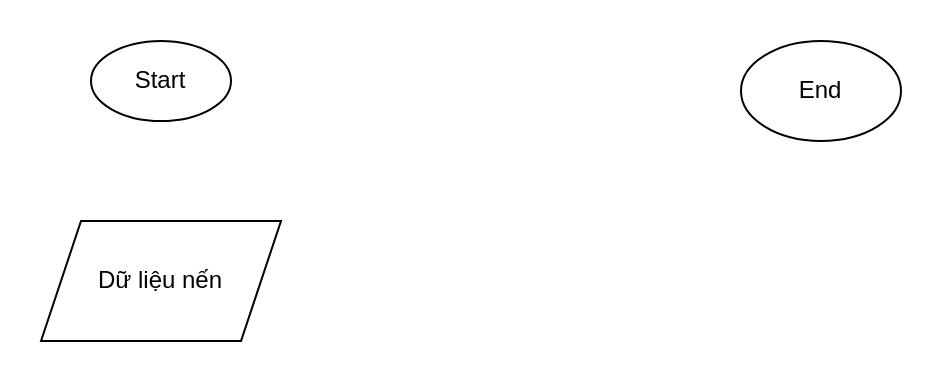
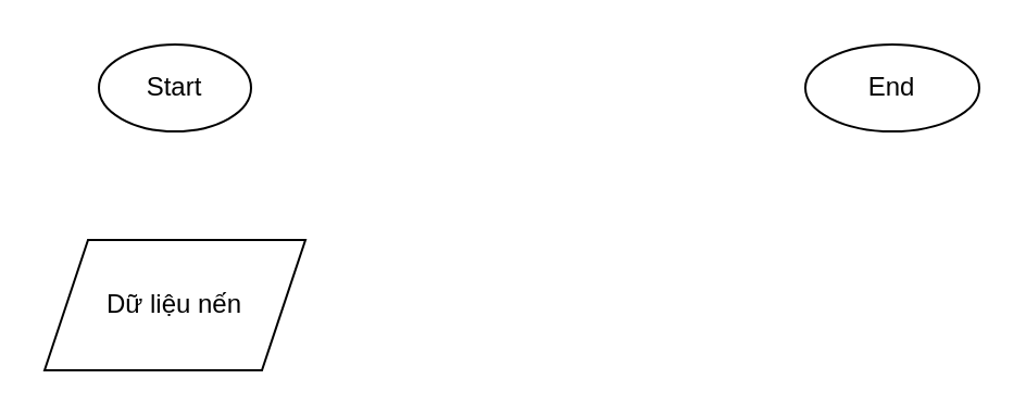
  <mxCell id="0" />
  <mxCell id="1" parent="0" />
  <mxCell id="2" value="Start" style="ellipse;whiteSpace=wrap;html=1;" vertex="1" parent="1"><mxGeometry x="45" y="20" width="70" height="40" as="geometry" /></mxCell>
- <mxCell id="3" value="End" style="ellipse;whiteSpace=wrap;html=1;" vertex="1" parent="1"><mxGeometry x="370" y="20" width="80" height="50" as="geometry" /></mxCell>
+ <mxCell id="3" value="End" style="ellipse;whiteSpace=wrap;html=1;" vertex="1" parent="1"><mxGeometry x="370" y="20" width="80" height="40" as="geometry" /></mxCell>
  <mxCell id="4" value="Dữ liệu nến" style="shape=parallelogram;perimeter=parallelogramPerimeter;whiteSpace=wrap;html=1;fixedSize=1;" vertex="1" parent="1"><mxGeometry x="20" y="110" width="120" height="60" as="geometry" /></mxCell>
